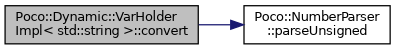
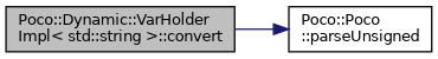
  digraph {
    rankdir=LR
    node [color=black fontname=Helvetica fontsize=10 shape=record style=filled]
    n1 [fillcolor=grey75 fontcolor=black height=0.2 label="Poco::Dynamic::VarHolder\lImpl\< std::string \>::convert" width=0.4]
-   n2 [fillcolor=white height=0.2 label="Poco::NumberParser\l::parseUnsigned" width=0.4]
+   n2 [fillcolor=white height=0.2 label="Poco::Poco\l::parseUnsigned" width=0.4]
    n1 -> n2 [color=midnightblue fontname=Helvetica fontsize=10 labelfontname=Helvetica labelfontsize=10 style=solid]
  }
